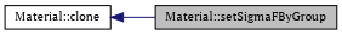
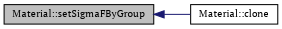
  digraph {
    rankdir=LR
    fontname="PT Serif"
    node [color=black fontname="PT Serif" fontsize=10 shape=record style=filled]
    n1 [fillcolor=grey75 fontcolor=black height=0.2 label="Material::setSigmaFByGroup" width=0.4]
    n2 [fillcolor=white height=0.2 label="Material::clone" width=0.4]
-   n2 -> n1 [color=midnightblue dir=back fontname="PT Serif" fontsize=10 labelfontname=Helvetica labelfontsize=10 style=solid]
+   n1 -> n2 [color=midnightblue dir=back fontname="PT Serif" fontsize=10 labelfontname=Helvetica labelfontsize=10 style=solid]
  }
